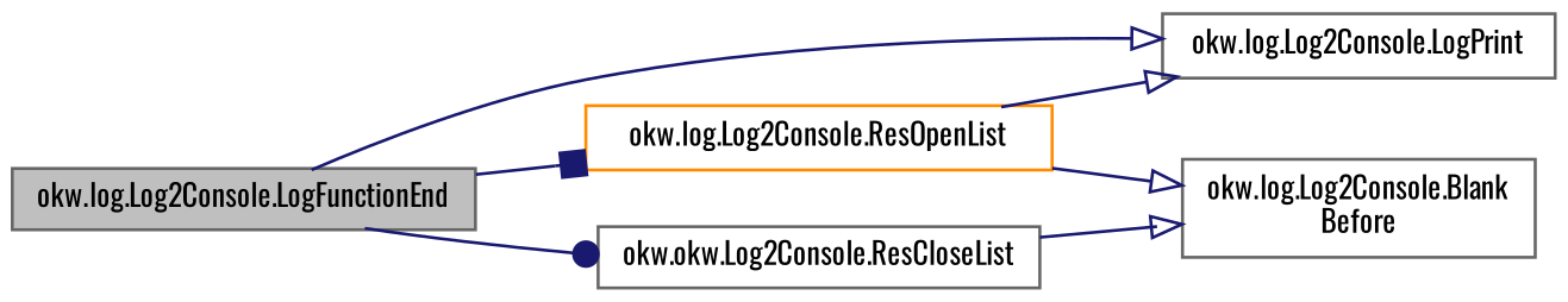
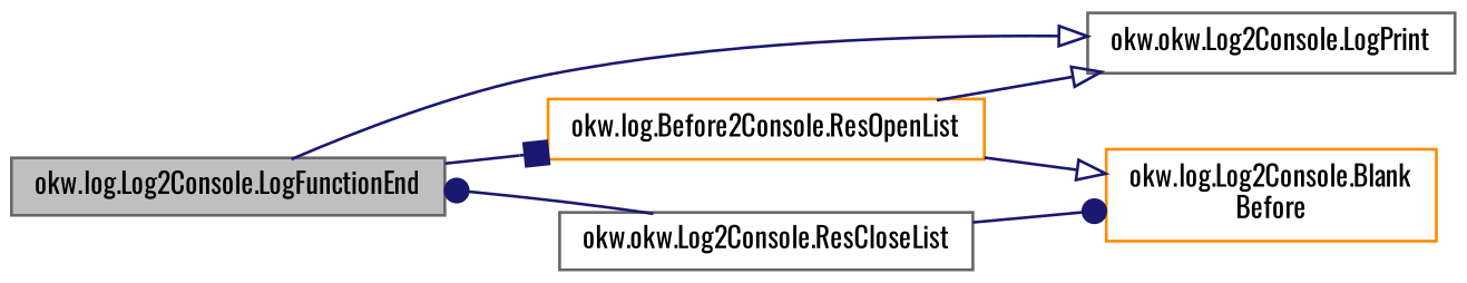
  digraph {
    fontname=Oswald
    rankdir=LR
    node [color=gray40 fillcolor=white fontname=Oswald fontsize=10 shape=record style=filled]
    edge [arrowhead=onormal color=midnightblue fontname=Oswald fontsize=10 labelfontname=Helvetica labelfontsize=10 style=solid]
    n1 [fillcolor=grey75 fontcolor=black height=0.2 label="okw.log.Log2Console.LogFunctionEnd" width=0.4]
-   n2 [color=darkorange height=0.2 label="okw.log.Log2Console.ResOpenList" width=0.4]
-   n3 [height=0.2 label="okw.log.Log2Console.LogPrint" width=0.4]
+   n2 [color=darkorange height=0.2 label="okw.log.Before2Console.ResOpenList" width=0.4]
+   n3 [height=0.2 label="okw.okw.Log2Console.LogPrint" width=0.4]
    n4 [height=0.2 label="okw.okw.Log2Console.ResCloseList" width=0.4]
-   n5 [height=0.2 label="okw.log.Log2Console.Blank\lBefore" width=0.4]
+   n5 [color=darkorange height=0.2 label="okw.log.Log2Console.Blank\lBefore" width=0.4]
    n1 -> n2 [arrowhead=box]
    n1 -> n3
-   n1 -> n4 [arrowhead=dot]
+   n4 -> n1 [arrowhead=dot]
    n2 -> n3
    n2 -> n5
-   n4 -> n5
+   n4 -> n5 [arrowhead=dot]
  }
